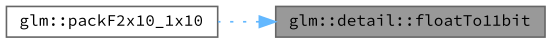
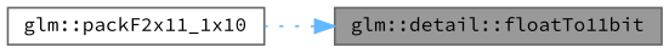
  digraph {
    rankdir=RL
    fontname="Source Code Pro"
    node [fontname="Source Code Pro" fontsize=10 shape=box style=filled]
    n1 [color=gray40 fillcolor=grey60 fontcolor=black height=0.2 label="glm::detail::floatTo11bit" width=0.4]
-   n2 [color=grey40 fillcolor=white height=0.2 label="glm::packF2x10_1x10" width=0.4]
+   n2 [color=grey40 fillcolor=white height=0.2 label="glm::packF2x11_1x10" width=0.4]
    n1 -> n2 [color=steelblue1 dir=back fontname="Source Code Pro" fontsize=10 labelfontname=Helvetica labelfontsize=10 style=dotted]
  }
